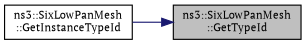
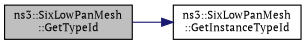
  digraph {
    rankdir=RL
    fontname="PT Serif"
    node [color=black fontname="PT Serif" fontsize=10 shape=record style=filled]
    n1 [fillcolor=grey75 fontcolor=black height=0.2 label="ns3::SixLowPanMesh\l::GetTypeId" width=0.4]
    n2 [fillcolor=white height=0.2 label="ns3::SixLowPanMesh\l::GetInstanceTypeId" width=0.4]
-   n1 -> n2 [color=midnightblue dir=back fontname="PT Serif" fontsize=10 labelfontname=Helvetica labelfontsize=10 style=solid]
+   n2 -> n1 [color=midnightblue dir=back fontname="PT Serif" fontsize=10 labelfontname=Helvetica labelfontsize=10 style=solid]
  }
